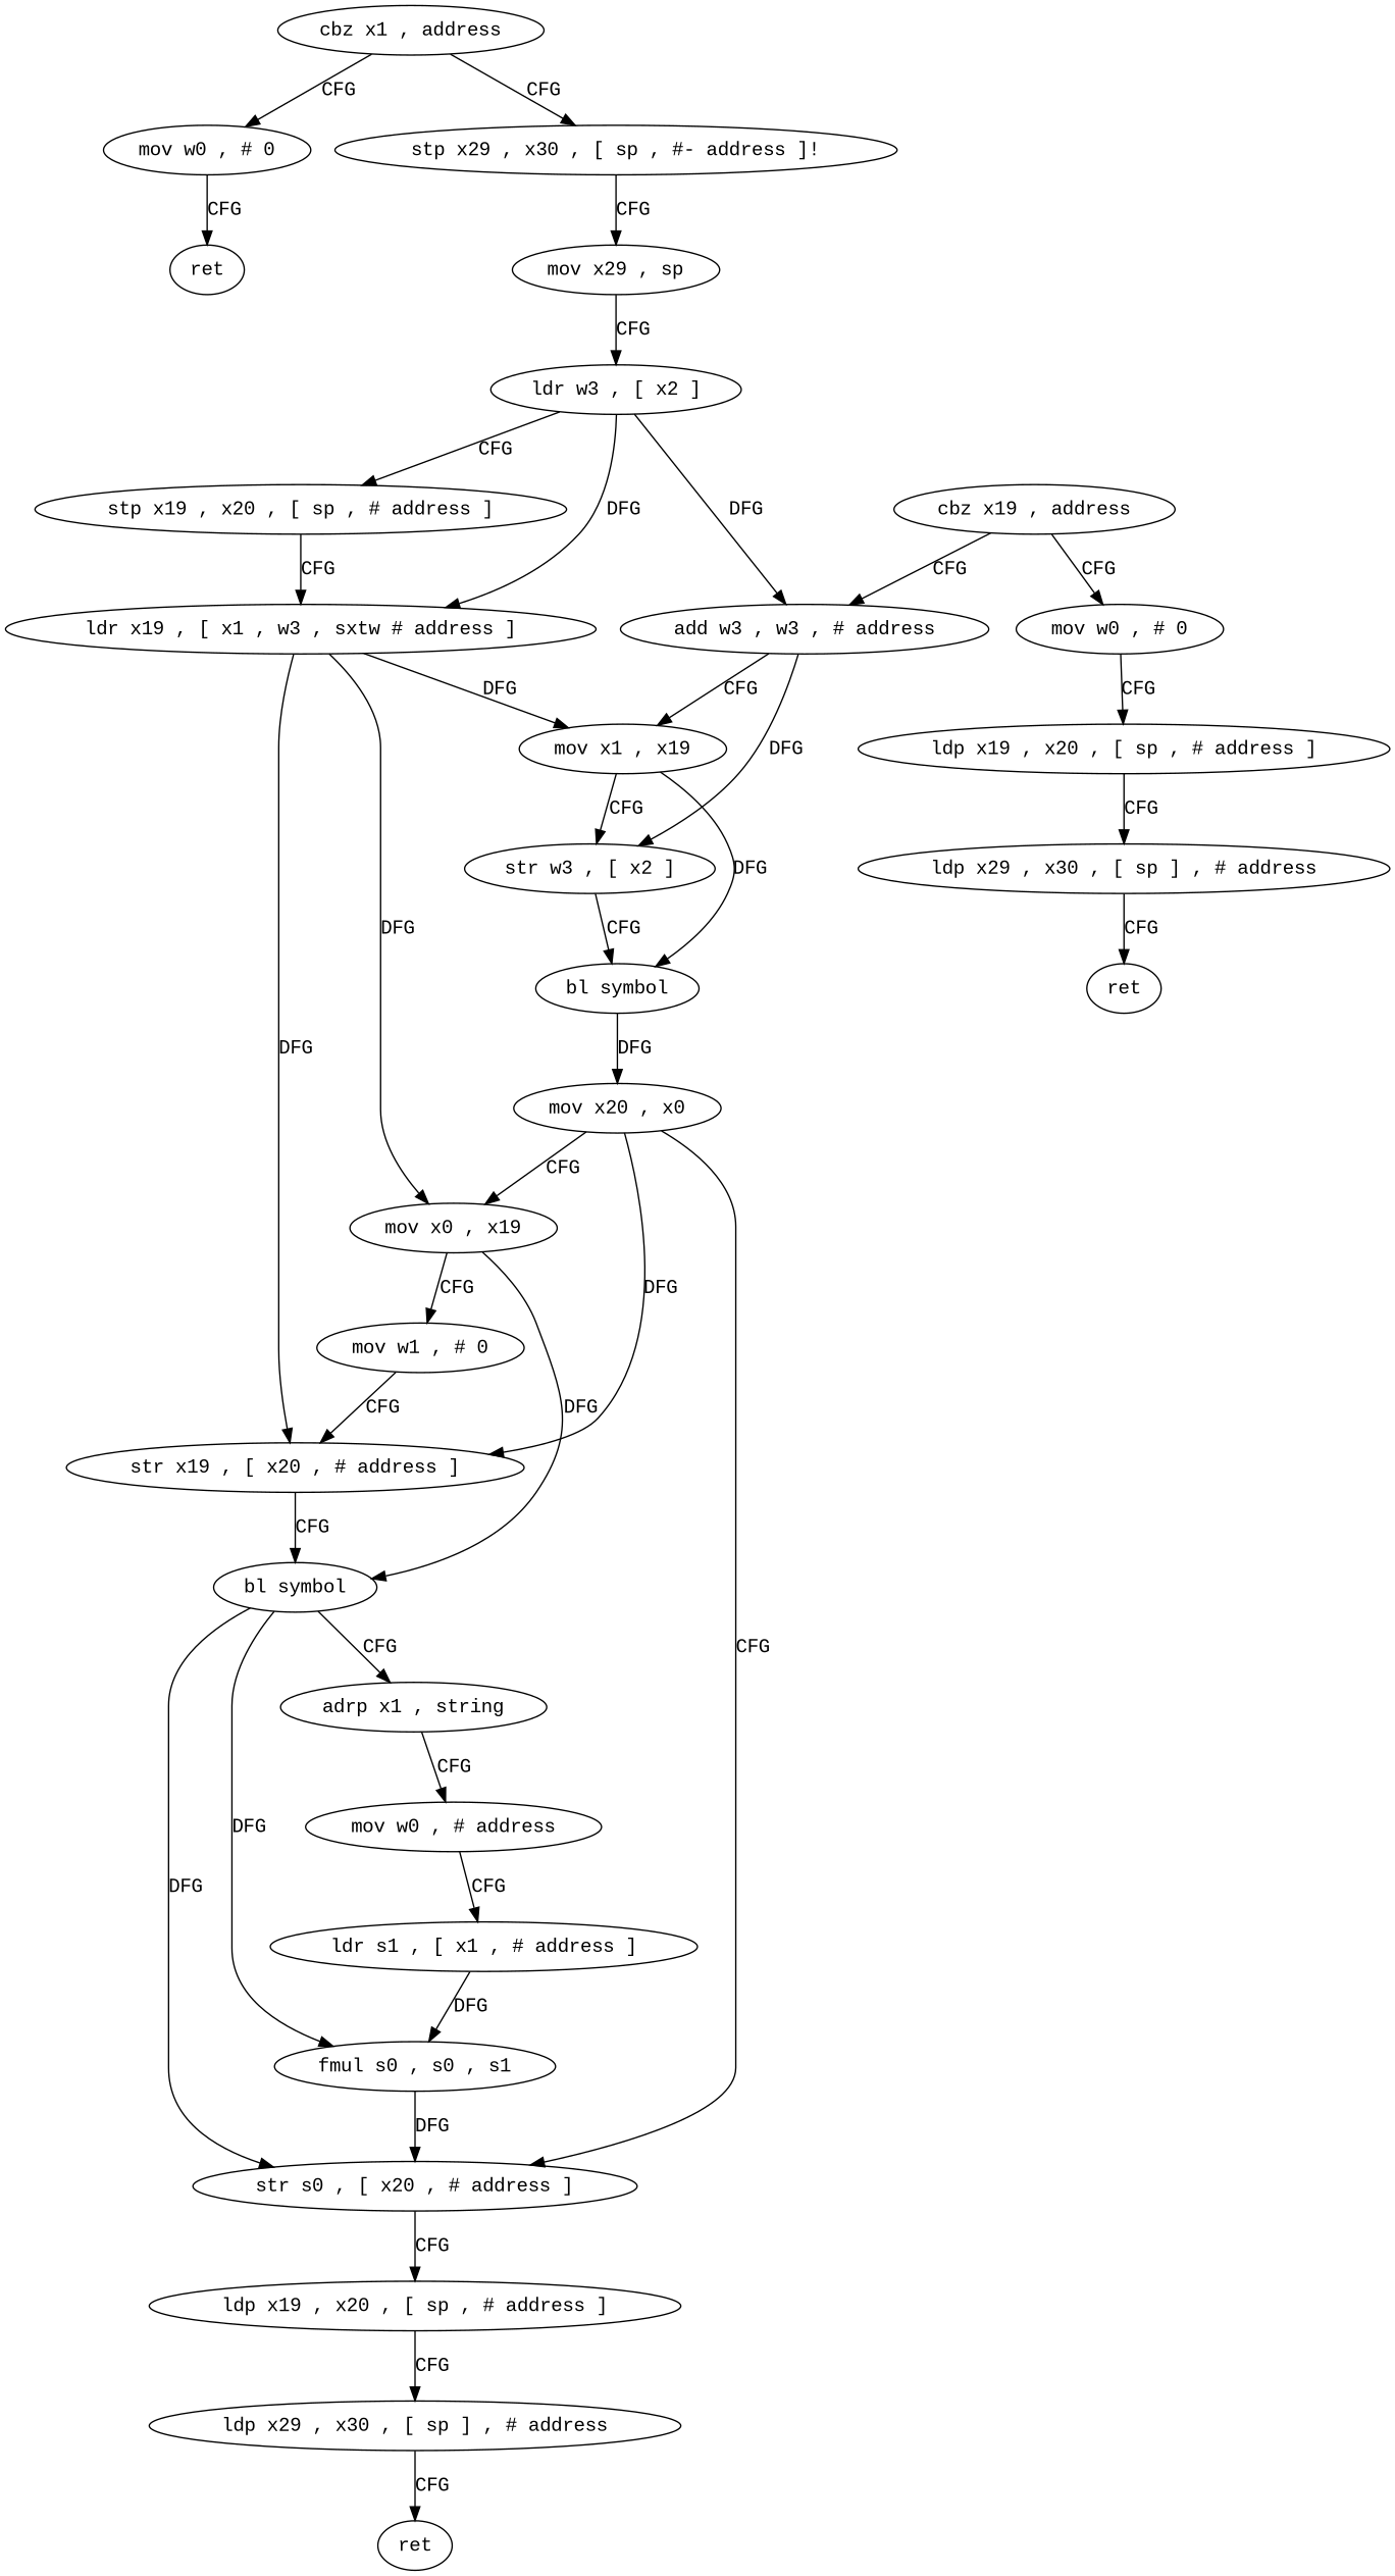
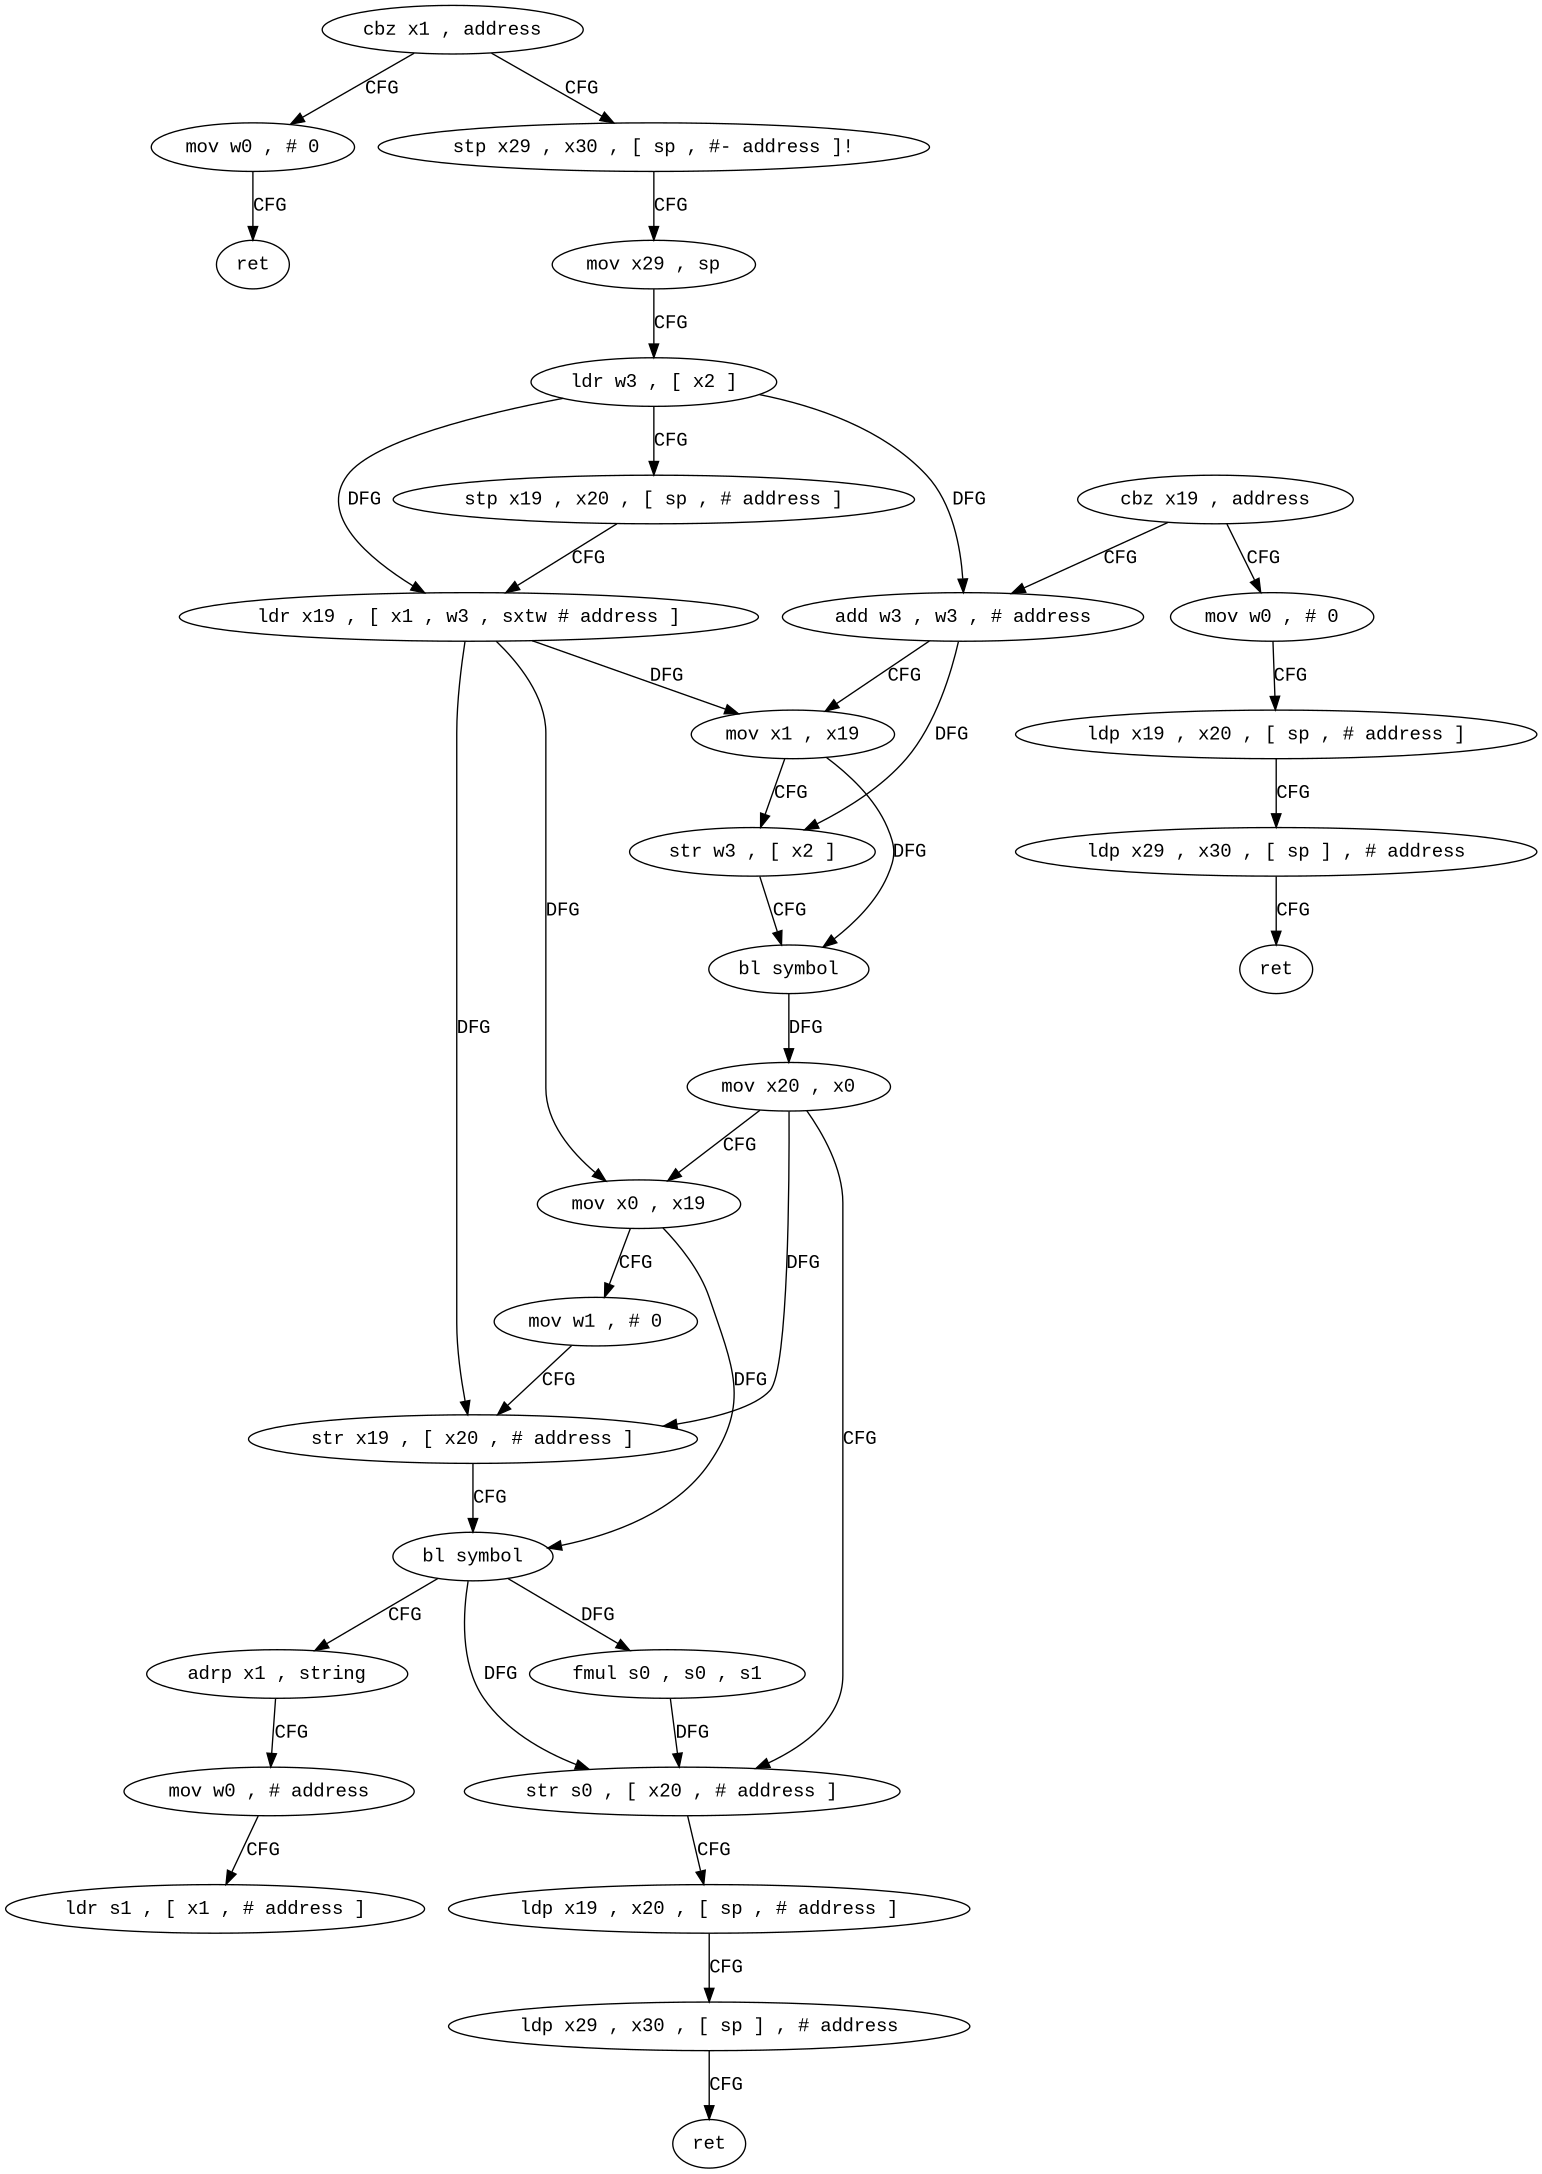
  digraph {
    fontname="Liberation Mono"
    node [fontname="Liberation Mono"]
    edge [fontname="Liberation Mono"]
    n1 [label="cbz x1 , address"]
    n2 [label="mov w0 , # 0"]
    n3 [label="stp x29 , x30 , [ sp , #- address ]!"]
    n4 [label=ret]
    n5 [label="mov x29 , sp"]
    n6 [label="ldr w3 , [ x2 ]"]
    n7 [label="stp x19 , x20 , [ sp , # address ]"]
    n8 [label="ldr x19 , [ x1 , w3 , sxtw # address ]"]
    n9 [label="add w3 , w3 , # address"]
    n10 [label="mov x1 , x19"]
    n11 [label="mov x0 , x19"]
    n12 [label="str x19 , [ x20 , # address ]"]
    n13 [label="str w3 , [ x2 ]"]
    n14 [label="cbz x19 , address"]
    n15 [label="mov w0 , # 0"]
    n16 [label="bl symbol"]
    n17 [label="mov w1 , # 0"]
    n18 [label="bl symbol"]
    n19 [label="ldp x19 , x20 , [ sp , # address ]"]
    n20 [label="ldp x29 , x30 , [ sp ] , # address"]
    n21 [label=ret]
    n22 [label="mov x20 , x0"]
    n23 [label="str s0 , [ x20 , # address ]"]
    n24 [label="ldp x19 , x20 , [ sp , # address ]"]
    n25 [label="adrp x1 , string"]
    n26 [label="fmul s0 , s0 , s1"]
    n27 [label="mov w0 , # address"]
    n28 [label="ldr s1 , [ x1 , # address ]"]
    n29 [label="ldp x29 , x30 , [ sp ] , # address"]
    n30 [label=ret]
    n1 -> n2 [label=CFG]
    n1 -> n3 [label=CFG]
    n2 -> n4 [label=CFG]
    n3 -> n5 [label=CFG]
    n5 -> n6 [label=CFG]
    n6 -> n7 [label=CFG]
    n6 -> n8 [label=DFG]
    n6 -> n9 [label=DFG]
    n7 -> n8 [label=CFG]
    n8 -> n10 [label=DFG]
    n8 -> n11 [label=DFG]
    n8 -> n12 [label=DFG]
    n9 -> n10 [label=CFG]
    n9 -> n13 [label=DFG]
    n10 -> n13 [label=CFG]
    n10 -> n16 [label=DFG]
    n11 -> n17 [label=CFG]
    n11 -> n18 [label=DFG]
    n12 -> n18 [label=CFG]
    n13 -> n16 [label=CFG]
    n14 -> n9 [label=CFG]
    n14 -> n15 [label=CFG]
    n15 -> n19 [label=CFG]
    n16 -> n22 [label=DFG]
    n17 -> n12 [label=CFG]
    n18 -> n23 [label=DFG]
    n18 -> n25 [label=CFG]
    n18 -> n26 [label=DFG]
    n19 -> n20 [label=CFG]
    n20 -> n21 [label=CFG]
    n22 -> n11 [label=CFG]
    n22 -> n12 [label=DFG]
    n22 -> n23 [label=CFG]
    n23 -> n24 [label=CFG]
    n24 -> n29 [label=CFG]
    n25 -> n27 [label=CFG]
    n26 -> n23 [label=DFG]
    n27 -> n28 [label=CFG]
-   n28 -> n26 [label=DFG]
    n29 -> n30 [label=CFG]
  }
